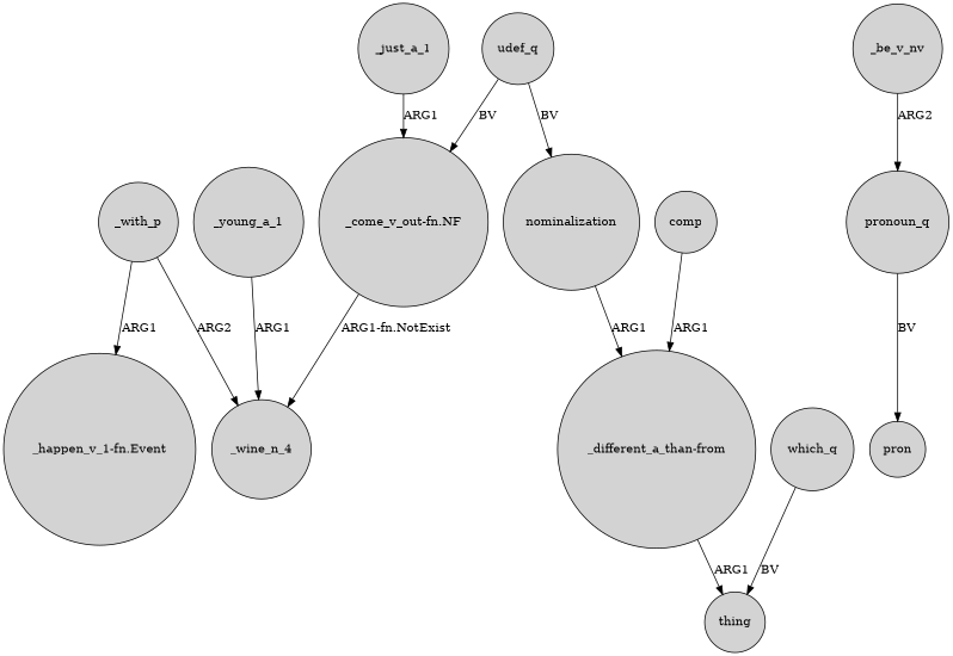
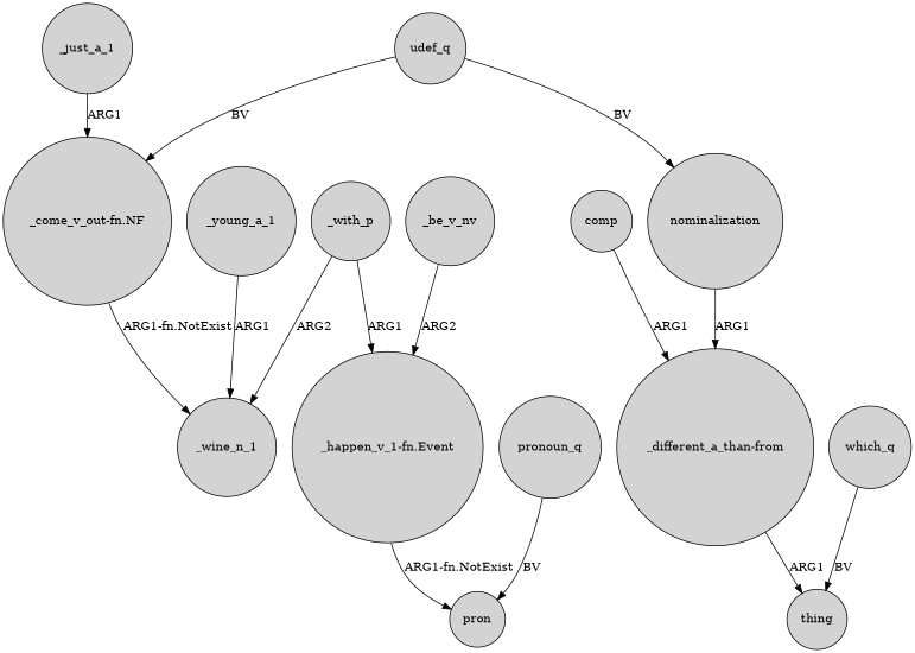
  digraph {
    node [shape=circle style=filled]
    _with_p
-   _wine_n_1 [label=_wine_n_4]
+   _wine_n_1
    "_happen_v_1-fn.Event"
    pron
    _just_a_1
    "_come_v_out-fn.NF"
    _be_v_nv
    nominalization
    "_different_a_than-from"
    thing
    udef_q
    comp
    _young_a_1
    which_q
    pronoun_q
    _with_p -> _wine_n_1 [label=ARG2]
    _with_p -> "_happen_v_1-fn.Event" [label=ARG1]
+   "_happen_v_1-fn.Event" -> pron [label="ARG1-fn.NotExist"]
    _just_a_1 -> "_come_v_out-fn.NF" [label=ARG1]
    "_come_v_out-fn.NF" -> _wine_n_1 [label="ARG1-fn.NotExist"]
-   _be_v_nv -> pronoun_q [label=ARG2]
+   _be_v_nv -> "_happen_v_1-fn.Event" [label=ARG2]
    nominalization -> "_different_a_than-from" [label=ARG1]
    "_different_a_than-from" -> thing [label=ARG1]
    udef_q -> "_come_v_out-fn.NF" [label=BV]
    udef_q -> nominalization [label=BV]
    comp -> "_different_a_than-from" [label=ARG1]
    _young_a_1 -> _wine_n_1 [label=ARG1]
    which_q -> thing [label=BV]
    pronoun_q -> pron [label=BV]
  }
